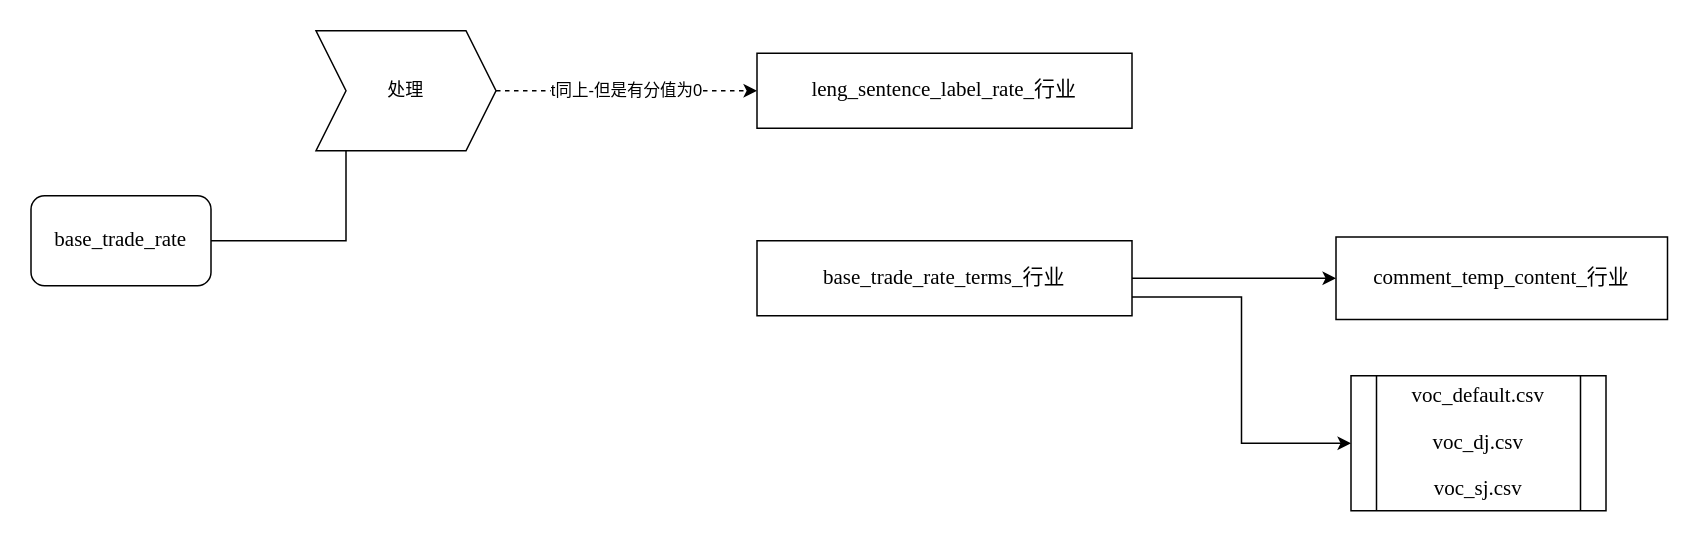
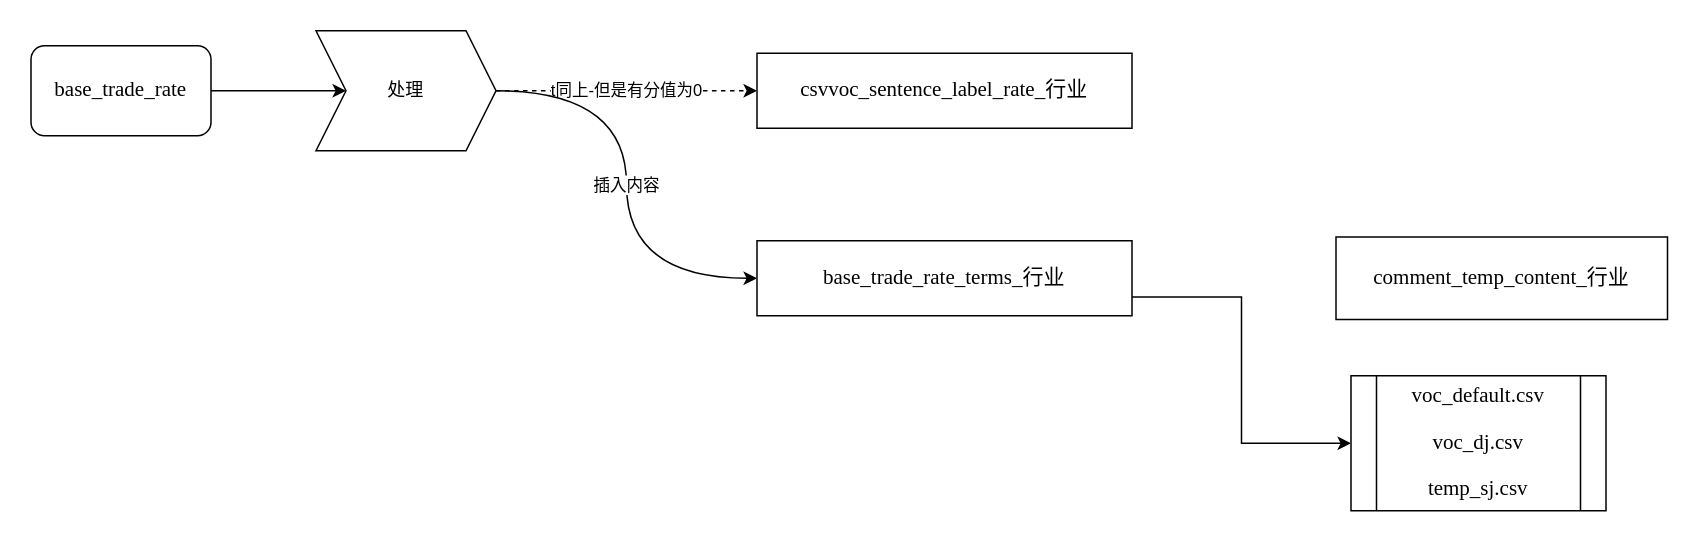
  <mxCell id="0" />
  <mxCell id="1" parent="0" />
  <mxCell id="2" style="edgeStyle=orthogonalEdgeStyle;rounded=0;orthogonalLoop=1;jettySize=auto;html=1;exitX=1;exitY=0.5;exitDx=0;exitDy=0;entryX=0;entryY=0.5;entryDx=0;entryDy=0;" edge="1" parent="1" source="3" target="9"><mxGeometry relative="1" as="geometry" /></mxCell>
- <mxCell id="3" value="&lt;pre style=&quot;background-color: rgb(255, 255, 255); font-family: 宋体; font-size: 10.5pt;&quot;&gt;base_trade_rate&lt;/pre&gt;" style="rounded=1;whiteSpace=wrap;html=1;" vertex="1" parent="1"><mxGeometry x="20" y="130" width="120" height="60" as="geometry" /></mxCell>
- <mxCell id="4" value="" style="edgeStyle=orthogonalEdgeStyle;rounded=0;orthogonalLoop=1;jettySize=auto;html=1;" edge="1" parent="1" source="6" target="11"><mxGeometry relative="1" as="geometry" /></mxCell>
+ <mxCell id="3" value="&lt;pre style=&quot;background-color: rgb(255, 255, 255); font-family: 宋体; font-size: 10.5pt;&quot;&gt;base_trade_rate&lt;/pre&gt;" style="rounded=1;whiteSpace=wrap;html=1;" vertex="1" parent="1"><mxGeometry x="20" y="30" width="120" height="60" as="geometry" /></mxCell>
  <mxCell id="5" style="edgeStyle=orthogonalEdgeStyle;rounded=0;orthogonalLoop=1;jettySize=auto;html=1;exitX=1;exitY=0.75;exitDx=0;exitDy=0;entryX=0;entryY=0.5;entryDx=0;entryDy=0;" edge="1" parent="1" source="6" target="12"><mxGeometry relative="1" as="geometry" /></mxCell>
  <mxCell id="6" value="&lt;pre style=&quot;border-color: var(--border-color); font-family: 宋体; font-size: 10.5pt;&quot;&gt;base_trade_rate_terms_行业&lt;/pre&gt;" style="rounded=0;whiteSpace=wrap;html=1;" vertex="1" parent="1"><mxGeometry x="504" y="160" width="250" height="50" as="geometry" /></mxCell>
  <mxCell id="7" value="t同上-但是有分值为0" style="edgeStyle=orthogonalEdgeStyle;rounded=0;orthogonalLoop=1;jettySize=auto;html=1;exitX=1;exitY=0.5;exitDx=0;exitDy=0;entryX=0;entryY=0.5;entryDx=0;entryDy=0;dashed=1;" edge="1" parent="1" source="9" target="10"><mxGeometry relative="1" as="geometry"><mxPoint as="offset" /></mxGeometry></mxCell>
+ <mxCell id="8" value="插入内容" style="edgeStyle=orthogonalEdgeStyle;rounded=0;orthogonalLoop=1;jettySize=auto;html=1;exitX=1;exitY=0.5;exitDx=0;exitDy=0;entryX=0;entryY=0.5;entryDx=0;entryDy=0;curved=1;" edge="1" parent="1" source="9" target="6"><mxGeometry relative="1" as="geometry" /></mxCell>
  <mxCell id="9" value="处理" style="shape=step;perimeter=stepPerimeter;whiteSpace=wrap;html=1;fixedSize=1;" vertex="1" parent="1"><mxGeometry x="210" y="20" width="120" height="80" as="geometry" /></mxCell>
- <mxCell id="10" value="&lt;pre style=&quot;border-color: var(--border-color); font-family: 宋体; font-size: 10.5pt;&quot;&gt;leng_sentence_label_rate_行业&lt;/pre&gt;" style="rounded=0;whiteSpace=wrap;html=1;" vertex="1" parent="1"><mxGeometry x="504" y="35" width="250" height="50" as="geometry" /></mxCell>
+ <mxCell id="10" value="&lt;pre style=&quot;border-color: var(--border-color); font-family: 宋体; font-size: 10.5pt;&quot;&gt;csvvoc_sentence_label_rate_行业&lt;/pre&gt;" style="rounded=0;whiteSpace=wrap;html=1;" vertex="1" parent="1"><mxGeometry x="504" y="35" width="250" height="50" as="geometry" /></mxCell>
  <mxCell id="11" value="&lt;pre style=&quot;background-color: rgb(255, 255, 255); font-family: 宋体; font-size: 10.5pt;&quot;&gt;comment_temp_content_行业&lt;/pre&gt;" style="whiteSpace=wrap;html=1;rounded=0;" vertex="1" parent="1"><mxGeometry x="890" y="157.5" width="221" height="55" as="geometry" /></mxCell>
- <mxCell id="12" value="&lt;pre style=&quot;background-color: rgb(255, 255, 255); font-family: 宋体; font-size: 10.5pt;&quot;&gt;voc_default.csv&lt;/pre&gt;&lt;pre style=&quot;background-color: rgb(255, 255, 255); font-family: 宋体; font-size: 10.5pt;&quot;&gt;&lt;pre style=&quot;font-family: 宋体; font-size: 10.5pt;&quot;&gt;voc_dj.csv&lt;/pre&gt;&lt;pre style=&quot;font-family: 宋体; font-size: 10.5pt;&quot;&gt;voc_sj.csv&lt;/pre&gt;&lt;/pre&gt;" style="shape=process;whiteSpace=wrap;html=1;backgroundOutline=1;" vertex="1" parent="1"><mxGeometry x="900" y="250" width="170" height="90" as="geometry" /></mxCell>
+ <mxCell id="12" value="&lt;pre style=&quot;background-color: rgb(255, 255, 255); font-family: 宋体; font-size: 10.5pt;&quot;&gt;voc_default.csv&lt;/pre&gt;&lt;pre style=&quot;background-color: rgb(255, 255, 255); font-family: 宋体; font-size: 10.5pt;&quot;&gt;&lt;pre style=&quot;font-family: 宋体; font-size: 10.5pt;&quot;&gt;voc_dj.csv&lt;/pre&gt;&lt;pre style=&quot;font-family: 宋体; font-size: 10.5pt;&quot;&gt;temp_sj.csv&lt;/pre&gt;&lt;/pre&gt;" style="shape=process;whiteSpace=wrap;html=1;backgroundOutline=1;" vertex="1" parent="1"><mxGeometry x="900" y="250" width="170" height="90" as="geometry" /></mxCell>
